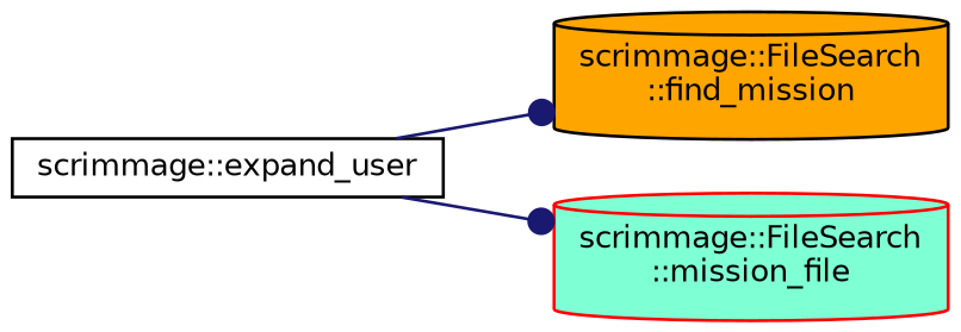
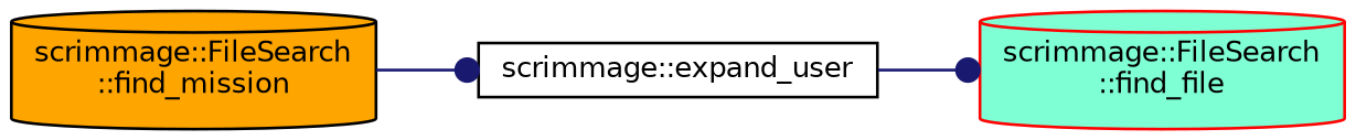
  digraph {
    fontname="DejaVu Sans"
    rankdir=LR
    node [color=black fontname="DejaVu Sans" fontsize=10 shape=cylinder style=filled]
    edge [arrowhead=dot color=midnightblue fontname="DejaVu Sans" fontsize=10 labelfontname=Helvetica labelfontsize=10 style=solid]
    n1 [fillcolor=orange fontcolor=black height=0.2 label="scrimmage::FileSearch\l::find_mission" width=0.4]
    n2 [fillcolor=white height=0.2 label="scrimmage::expand_user" shape=box width=0.4]
-   n3 [color=red fillcolor=aquamarine height=0.2 label="scrimmage::FileSearch\l::mission_file" width=0.4]
-   n2 -> n1
+   n3 [color=red fillcolor=aquamarine height=0.2 label="scrimmage::FileSearch\l::find_file" width=0.4]
+   n1 -> n2
    n2 -> n3
  }
